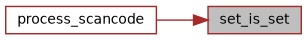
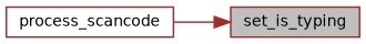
  digraph {
    rankdir=RL
    node [color=brown fontname=Helvetica fontsize=10 shape=record style=filled]
-   n1 [fillcolor=grey75 fontcolor=black height=0.2 label=set_is_set width=0.4]
+   n1 [fillcolor=grey75 fontcolor=black height=0.2 label=set_is_typing width=0.4]
    n2 [fillcolor=white height=0.2 label=process_scancode width=0.4]
    n1 -> n2 [color=brown dir=back fontname=Helvetica fontsize=10 labelfontname=Helvetica labelfontsize=10 style=solid]
  }
